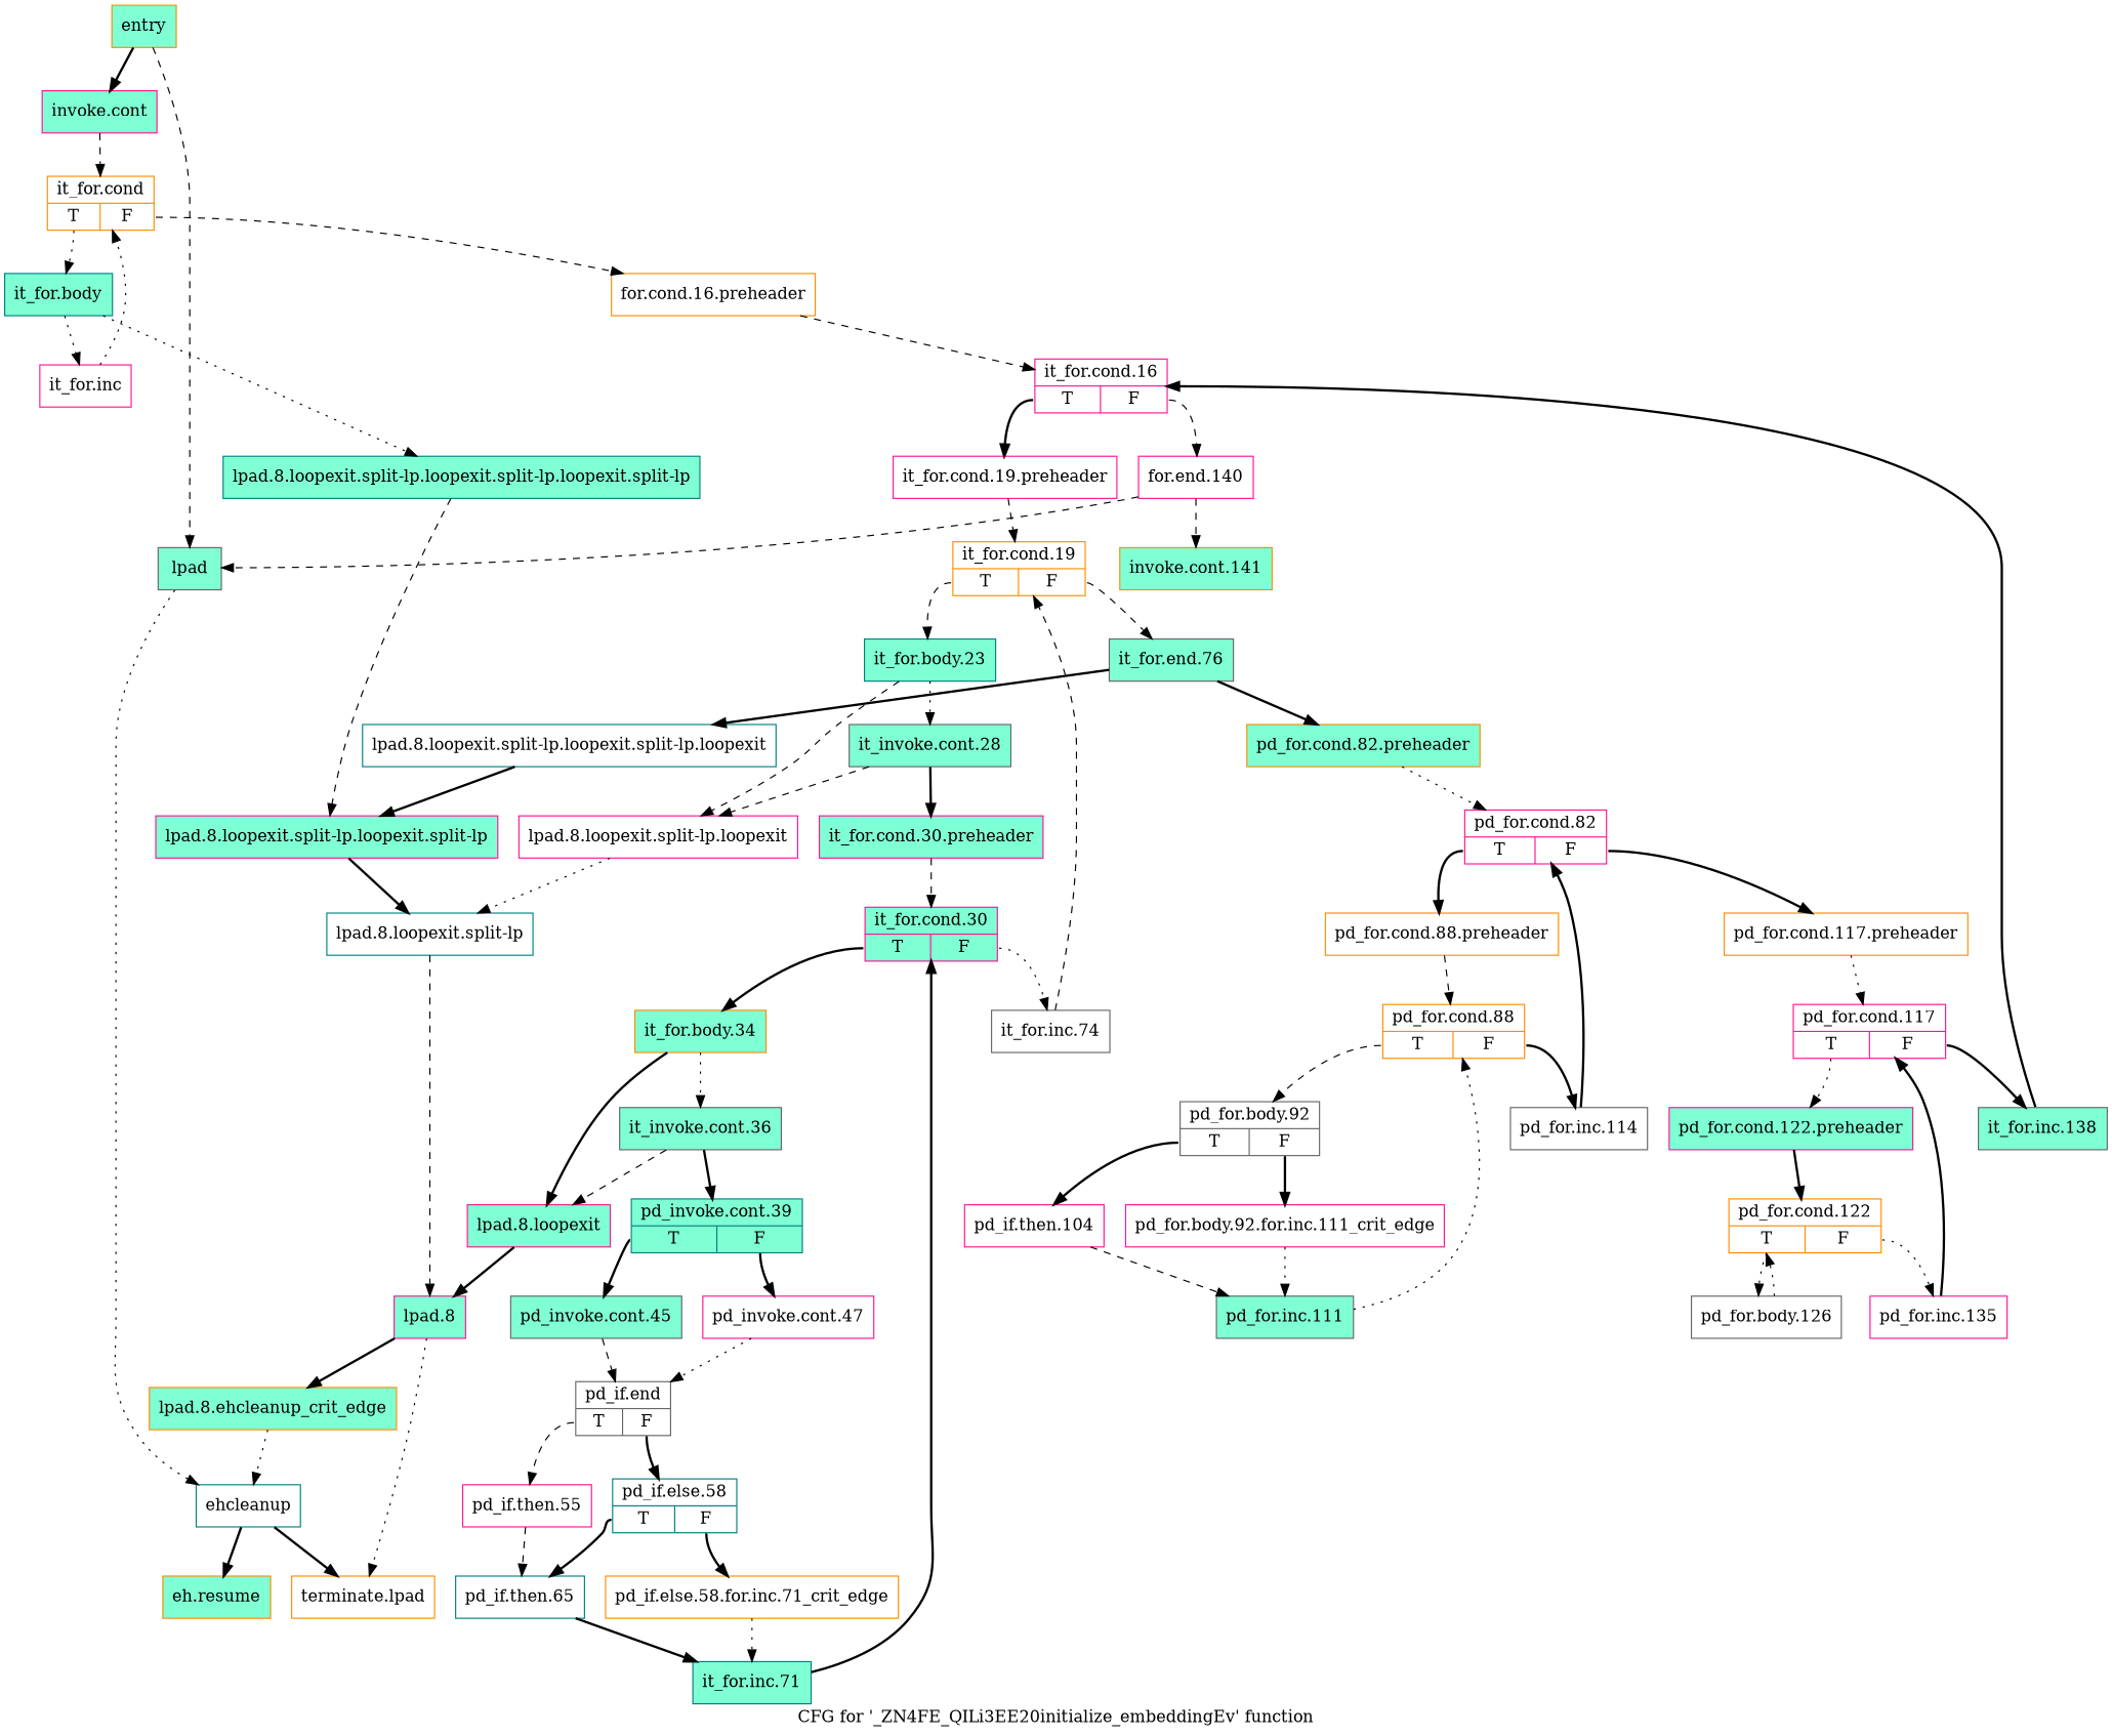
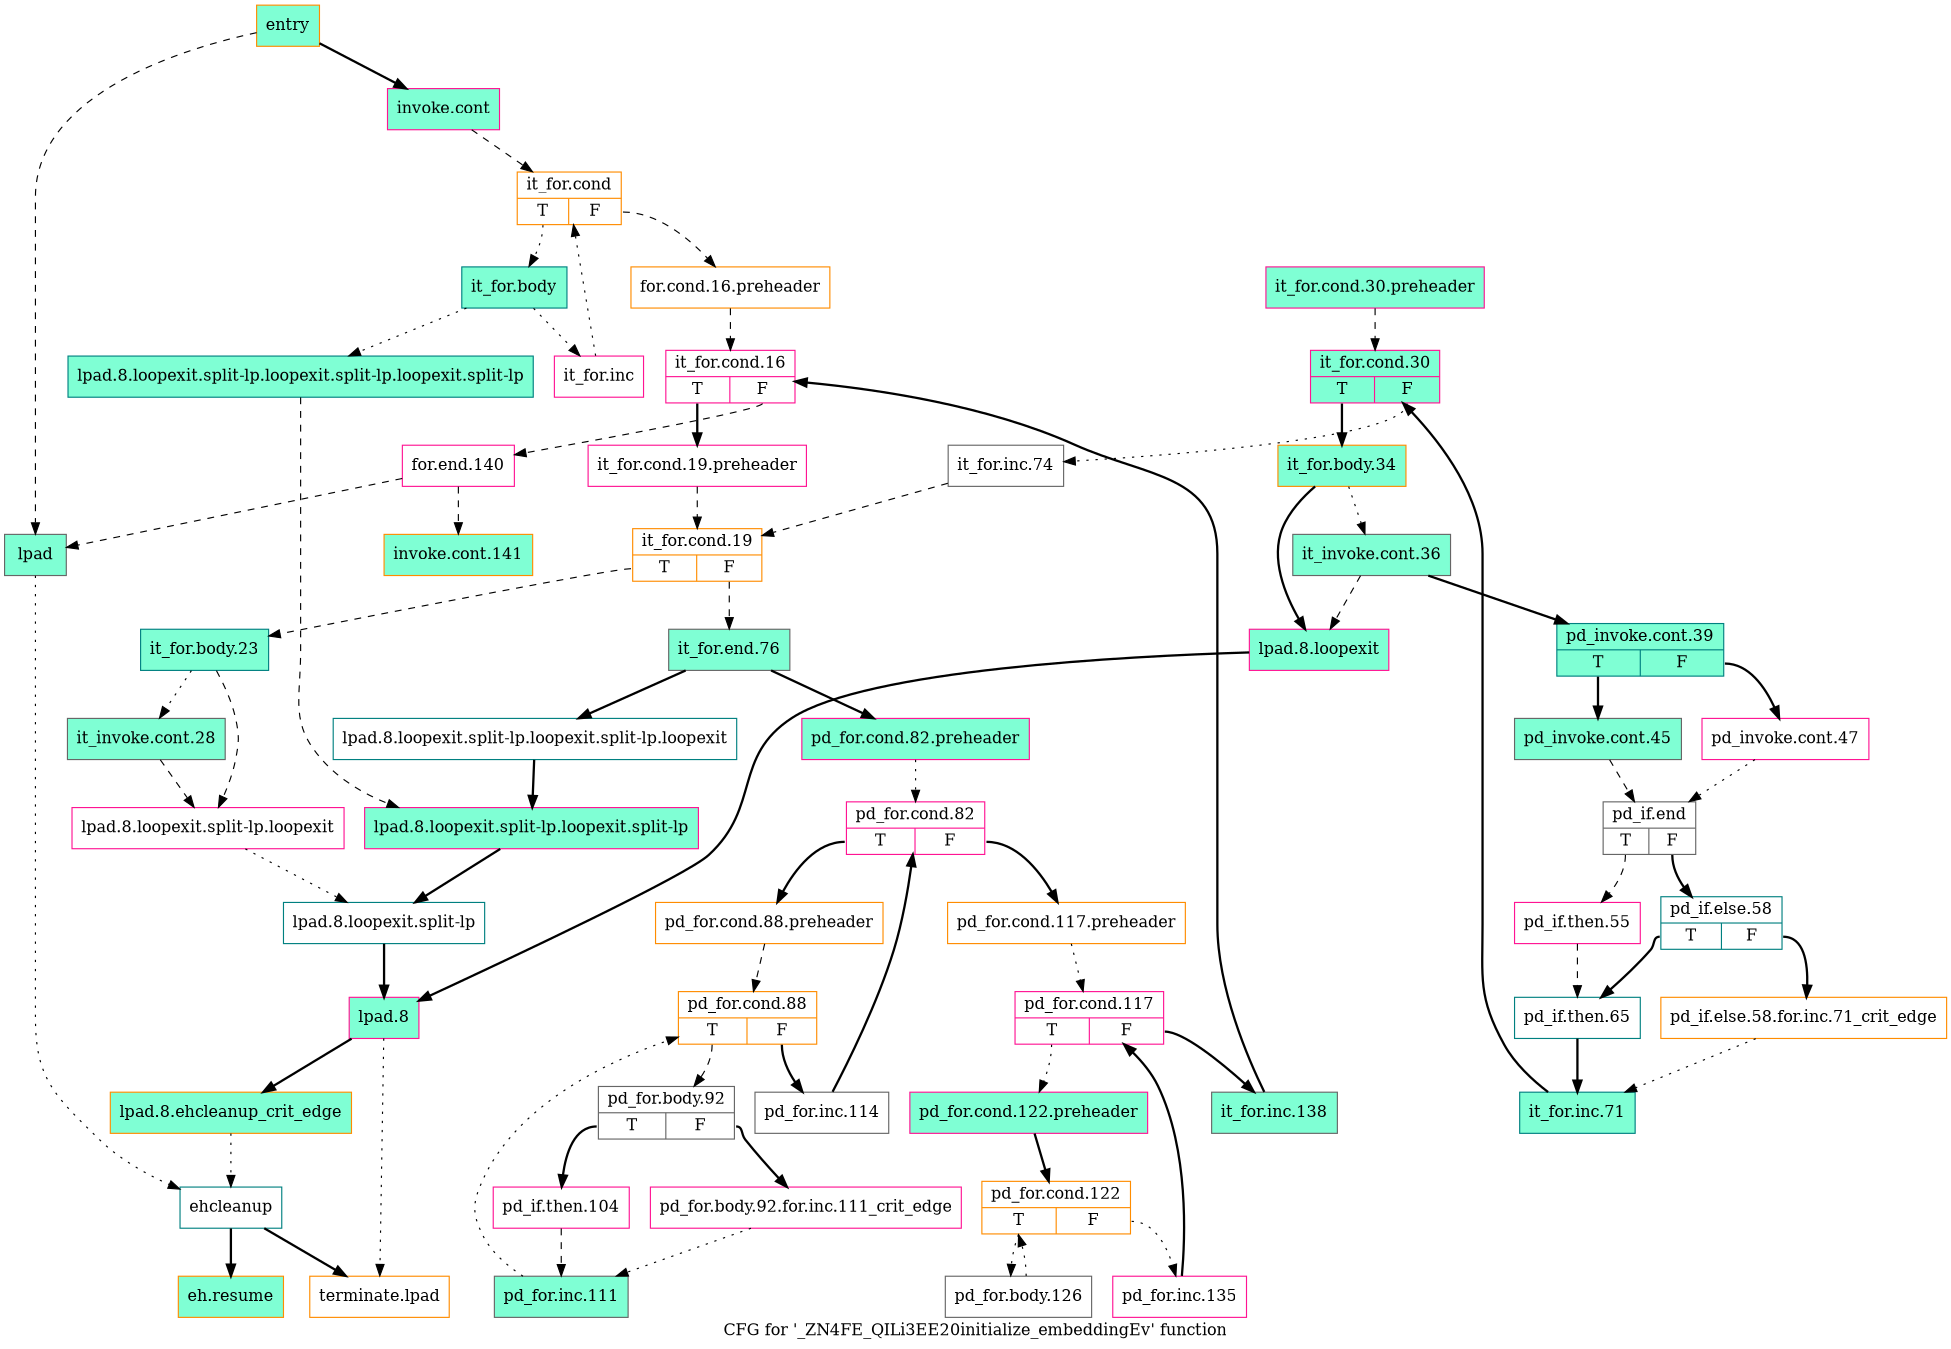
  digraph {
    label="CFG for '_ZN4FE_QILi3EE20initialize_embeddingEv' function"
    node [color=deeppink fillcolor=white shape=record style=filled]
    edge [style=bold]
    n1 [color=darkorange fillcolor=aquamarine label="{entry}"]
    n2 [fillcolor=aquamarine label="{invoke.cont}"]
    n3 [color=gray40 fillcolor=aquamarine label="{lpad}"]
    n4 [color=darkorange label="{it_for.cond|{<s0>T|<s1>F}}"]
    n5 [color=teal label="{ehcleanup}"]
    n6 [color=teal fillcolor=aquamarine label="{it_for.body}"]
    n7 [color=darkorange label="{for.cond.16.preheader}"]
    n8 [color=darkorange label="{terminate.lpad}"]
    n9 [color=darkorange fillcolor=aquamarine label="{eh.resume}"]
    n10 [label="{it_for.inc}"]
    n11 [color=teal fillcolor=aquamarine label="{lpad.8.loopexit.split-lp.loopexit.split-lp.loopexit.split-lp}"]
    n12 [label="{it_for.cond.16|{<s0>T|<s1>F}}"]
    n13 [fillcolor=aquamarine label="{lpad.8.loopexit.split-lp.loopexit.split-lp}"]
    n14 [label="{it_for.cond.19.preheader}"]
    n15 [label="{for.end.140}"]
    n16 [color=darkorange label="{it_for.cond.19|{<s0>T|<s1>F}}"]
    n17 [color=darkorange fillcolor=aquamarine label="{invoke.cont.141}"]
    n18 [color=teal label="{lpad.8.loopexit.split-lp}"]
    n19 [fillcolor=aquamarine label="{lpad.8.loopexit}"]
    n20 [fillcolor=aquamarine label="{lpad.8}"]
    n21 [color=darkorange fillcolor=aquamarine label="{lpad.8.ehcleanup_crit_edge}"]
    n22 [label="{lpad.8.loopexit.split-lp.loopexit}"]
    n23 [color=teal label="{lpad.8.loopexit.split-lp.loopexit.split-lp.loopexit}"]
    n24 [color=teal fillcolor=aquamarine label="{it_for.body.23}"]
    n25 [color=gray40 fillcolor=aquamarine label="{it_for.end.76}"]
    n26 [color=gray40 fillcolor=aquamarine label="{it_invoke.cont.28}"]
-   n27 [color=darkorange fillcolor=aquamarine label="{pd_for.cond.82.preheader}"]
+   n27 [fillcolor=aquamarine label="{pd_for.cond.82.preheader}"]
    n28 [fillcolor=aquamarine label="{it_for.cond.30.preheader}"]
    n29 [label="{pd_for.cond.82|{<s0>T|<s1>F}}"]
    n30 [fillcolor=aquamarine label="{it_for.cond.30|{<s0>T|<s1>F}}"]
    n31 [color=darkorange fillcolor=aquamarine label="{it_for.body.34}"]
    n32 [color=gray40 label="{it_for.inc.74}"]
    n33 [color=gray40 fillcolor=aquamarine label="{it_invoke.cont.36}"]
    n34 [color=teal fillcolor=aquamarine label="{pd_invoke.cont.39|{<s0>T|<s1>F}}"]
    n35 [color=gray40 fillcolor=aquamarine label="{pd_invoke.cont.45}"]
    n36 [label="{pd_invoke.cont.47}"]
    n37 [color=gray40 label="{pd_if.end|{<s0>T|<s1>F}}"]
    n38 [label="{pd_if.then.55}"]
    n39 [color=teal label="{pd_if.else.58|{<s0>T|<s1>F}}"]
    n40 [color=teal label="{pd_if.then.65}"]
    n41 [color=darkorange label="{pd_if.else.58.for.inc.71_crit_edge}"]
    n42 [color=teal fillcolor=aquamarine label="{it_for.inc.71}"]
    n43 [color=darkorange label="{pd_for.cond.88.preheader}"]
    n44 [color=darkorange label="{pd_for.cond.117.preheader}"]
    n45 [color=darkorange label="{pd_for.cond.88|{<s0>T|<s1>F}}"]
    n46 [label="{pd_for.cond.117|{<s0>T|<s1>F}}"]
    n47 [color=gray40 label="{pd_for.body.92|{<s0>T|<s1>F}}"]
    n48 [color=gray40 label="{pd_for.inc.114}"]
    n49 [fillcolor=aquamarine label="{pd_for.cond.122.preheader}"]
    n50 [color=gray40 fillcolor=aquamarine label="{it_for.inc.138}"]
    n51 [color=darkorange label="{pd_for.cond.122|{<s0>T|<s1>F}}"]
    n52 [label="{pd_if.then.104}"]
    n53 [label="{pd_for.body.92.for.inc.111_crit_edge}"]
    n54 [color=gray40 fillcolor=aquamarine label="{pd_for.inc.111}"]
    n55 [color=gray40 label="{pd_for.body.126}"]
    n56 [label="{pd_for.inc.135}"]
    n1 -> n2
    n1 -> n3 [style=dashed]
    n2 -> n4 [style=dashed]
    n3 -> n5 [style=dotted]
    n4 -> n6 [style=dotted tailport=s0]
    n4 -> n7 [style=dashed tailport=s1]
    n5 -> n8
    n5 -> n9
    n6 -> n10 [style=dotted]
    n6 -> n11 [style=dotted]
    n7 -> n12 [style=dashed]
    n10 -> n4 [style=dotted]
    n11 -> n13 [style=dashed]
    n12 -> n14 [tailport=s0]
    n12 -> n15 [style=dashed tailport=s1]
    n13 -> n18
    n14 -> n16 [style=dashed]
    n15 -> n3 [style=dashed]
    n15 -> n17 [style=dashed]
    n16 -> n24 [style=dashed tailport=s0]
    n16 -> n25 [style=dashed tailport=s1]
-   n18 -> n20 [style=dashed]
+   n18 -> n20
    n19 -> n20
    n20 -> n8 [style=dotted]
    n20 -> n21
    n21 -> n5 [style=dotted]
    n22 -> n18 [style=dotted]
    n23 -> n13
    n24 -> n22 [style=dashed]
    n24 -> n26 [style=dotted]
    n25 -> n23
    n25 -> n27
    n26 -> n22 [style=dashed]
-   n26 -> n28
    n27 -> n29 [style=dotted]
    n28 -> n30 [style=dashed]
    n29 -> n43 [tailport=s0]
    n29 -> n44 [tailport=s1]
    n30 -> n31 [tailport=s0]
    n30 -> n32 [style=dotted tailport=s1]
    n31 -> n19
    n31 -> n33 [style=dotted]
    n32 -> n16 [style=dashed]
    n33 -> n19 [style=dashed]
    n33 -> n34
    n34 -> n35 [tailport=s0]
    n34 -> n36 [tailport=s1]
    n35 -> n37 [style=dashed]
    n36 -> n37 [style=dotted]
    n37 -> n38 [style=dashed tailport=s0]
    n37 -> n39 [tailport=s1]
    n38 -> n40 [style=dashed]
    n39 -> n40 [tailport=s0]
    n39 -> n41 [tailport=s1]
    n40 -> n42
    n41 -> n42 [style=dotted]
    n42 -> n30
    n43 -> n45 [style=dashed]
    n44 -> n46 [style=dotted]
    n45 -> n47 [style=dashed tailport=s0]
    n45 -> n48 [tailport=s1]
    n46 -> n49 [style=dotted tailport=s0]
    n46 -> n50 [tailport=s1]
    n47 -> n52 [tailport=s0]
    n47 -> n53 [tailport=s1]
    n48 -> n29
    n49 -> n51
    n50 -> n12
    n51 -> n55 [style=dotted tailport=s0]
    n51 -> n56 [style=dotted tailport=s1]
    n52 -> n54 [style=dashed]
    n53 -> n54 [style=dotted]
    n54 -> n45 [style=dotted]
    n55 -> n51 [style=dotted]
    n56 -> n46
  }
